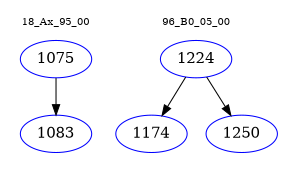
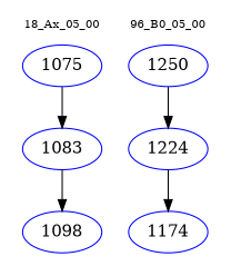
  digraph {
    node [color=blue]
    edge [color=black]
    n1 [label=1083]
    n2 [label=1075]
+   n3 [label=1098]
    n4 [label=1224]
    n5 [label=1174]
    n6 [label=1250]
    subgraph cluster_1 {
      color=white
      fontsize=10
-     label="18_Ax_95_00"
+     label="18_Ax_05_00"
      n1
      n2
+     n3
    }
    subgraph cluster_2 {
      color=white
      fontsize=10
      label="96_B0_05_00"
      n4
      n5
      n6
    }
+   n1 -> n3
    n2 -> n1
    n4 -> n5
-   n4 -> n6
+   n6 -> n4
  }
